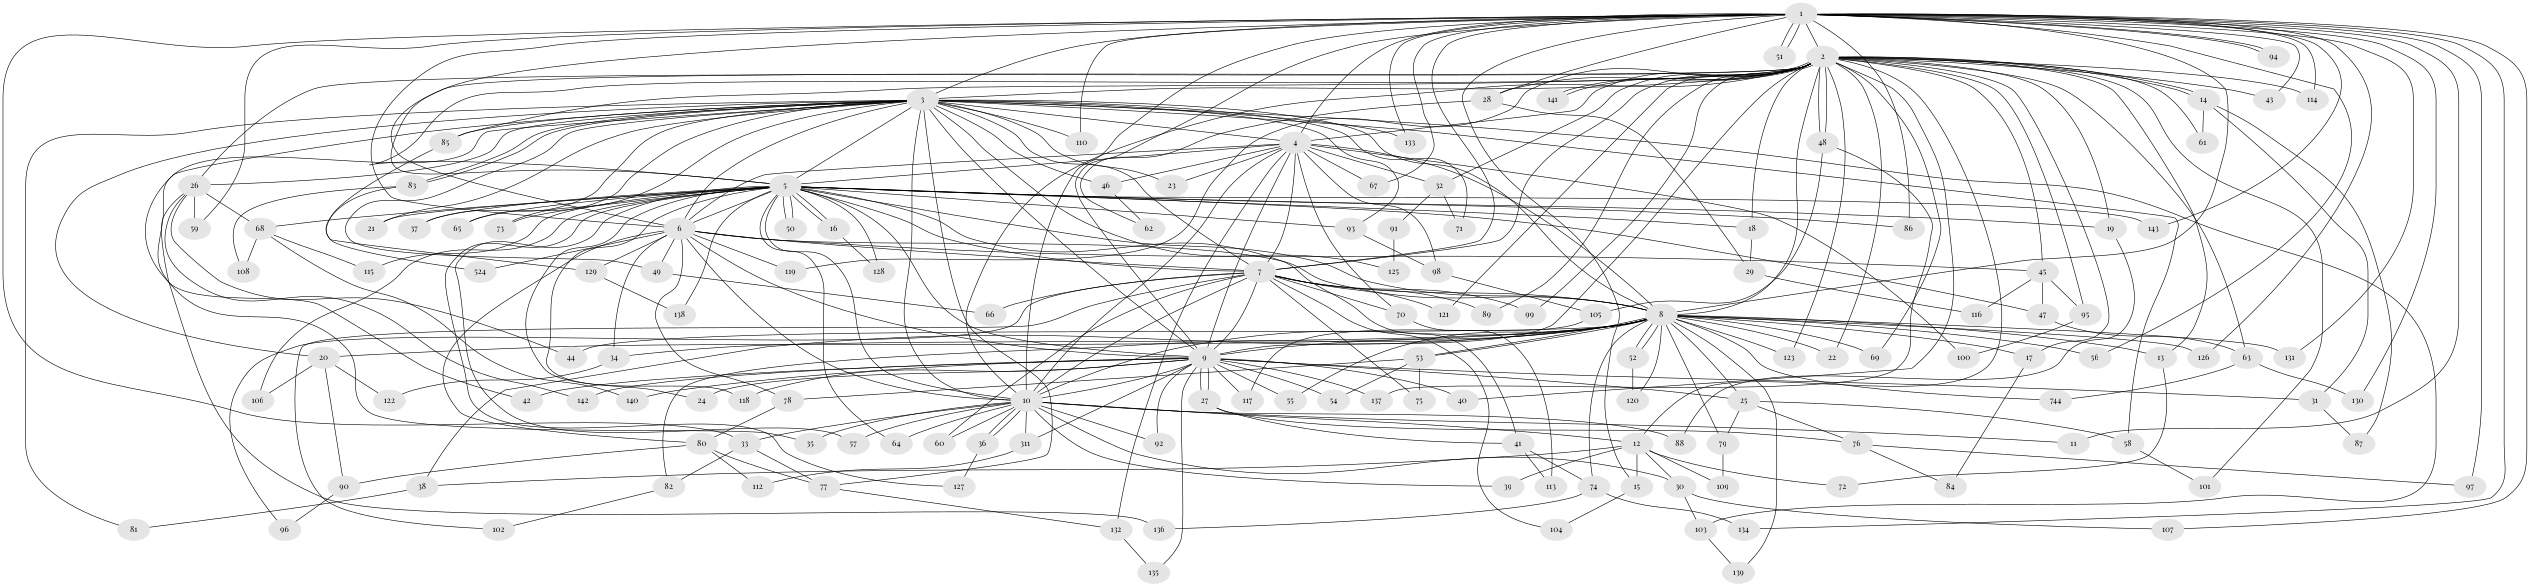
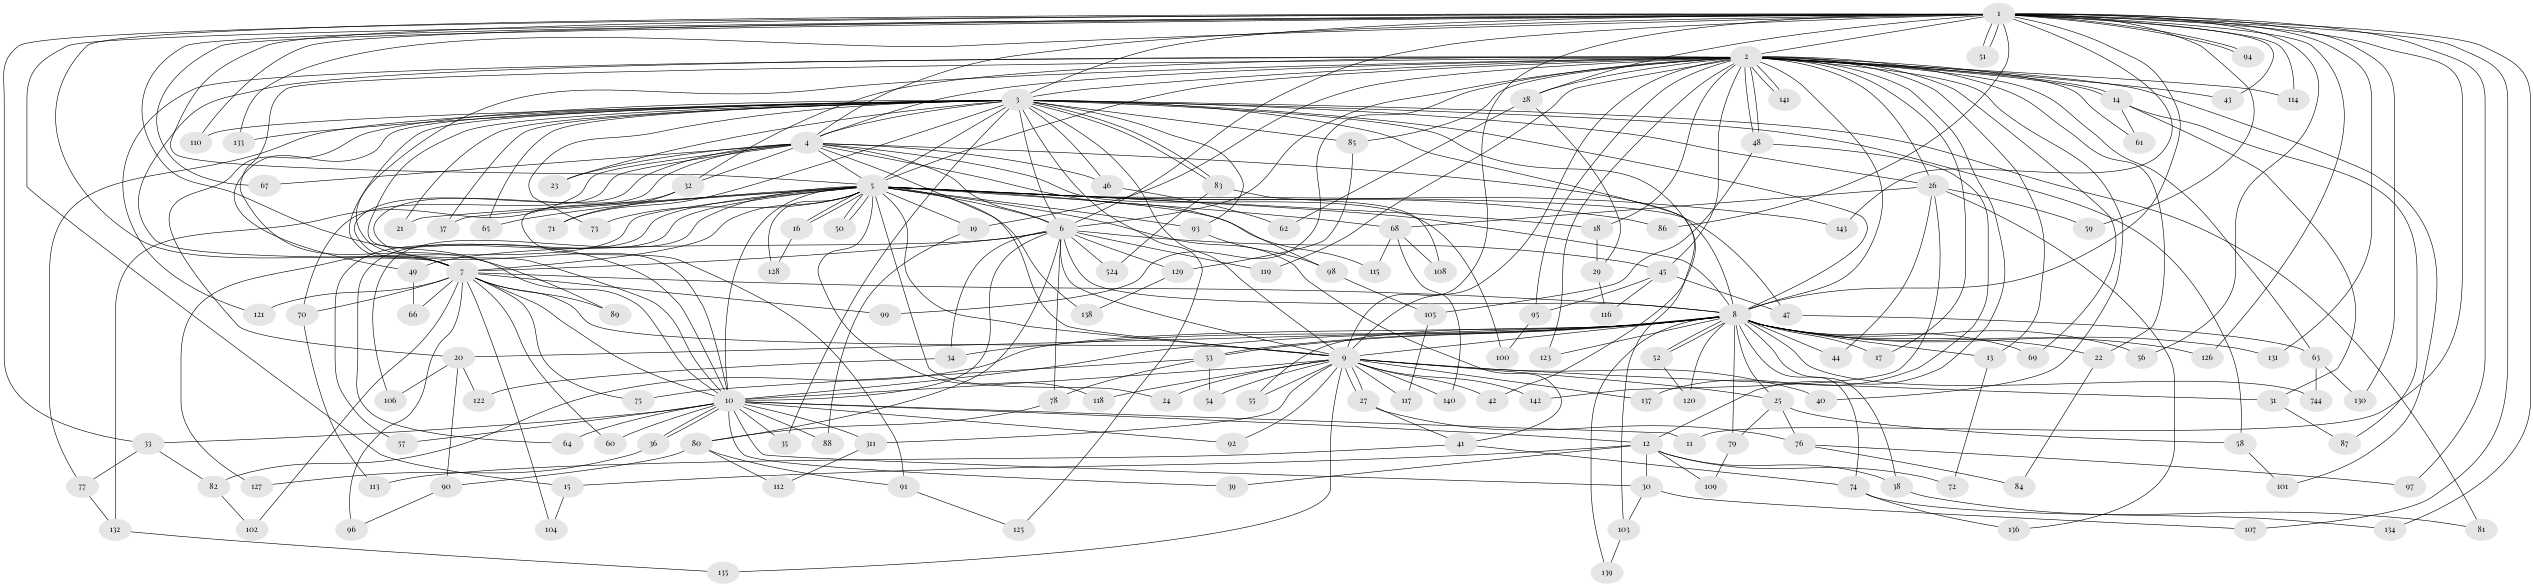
  graph {
    fontname="Playfair Display"
    node [color=gray90 fontname="Playfair Display" style=filled]
    edge [fontname="Playfair Display"]
    1
    2
    3
    4
    5
    6
    7
    8
    9
    10
    11
    15
    28
    33
    43
    51
    56
    59
    67
    86
    94
    97
    107
    110
    114
    126
    130
    131
    133
    134
    143
    12
    13
    14
    17
    18
    19
    22
    26
    32
    40
    45
    48
    61
    63
    69
    85
    89
    95
    99
    101
    119
    121
    123
    141
    20
    21
    23
    35
    37
    42
    46
    49
    58
    65
    71
    73
    77
    81
    83
    93
    103
    125
    70
    98
    100
    132
    16
    24
    41
    47
    50
    57
    64
    68
    106
    115
    118
    127
    128
    138
    34
    78
    80
    n95 [label=524]
    129
    60
    66
    75
    96
    102
    104
    25
    38
    44
    52
    53
    55
    74
    79
    82
    120
    139
    n114 [label=744]
    27
    31
    54
    92
    n119 [label=311]
    117
    135
    137
    140
    142
    30
    36
    39
    88
    29
    62
    72
    109
    87
    84
    136
    91
    116
    105
    90
    122
    108
    113
    112
    76
    1 -- 2
    1 -- 3
    1 -- 4
    1 -- 5
    1 -- 6
    1 -- 7
    1 -- 8
    1 -- 9
    1 -- 10
    1 -- 11
    1 -- 15
    1 -- 28
    1 -- 33
    1 -- 43
    1 -- 51
    1 -- 51
    1 -- 56
    1 -- 59
    1 -- 67
    1 -- 86
    1 -- 94
    1 -- 94
    1 -- 97
    1 -- 107
    1 -- 110
    1 -- 114
    1 -- 126
    1 -- 130
    1 -- 131
    1 -- 133
    1 -- 134
    1 -- 143
    2 -- 3
    2 -- 4
    2 -- 5
    2 -- 6
    2 -- 7
    2 -- 8
    2 -- 9
    2 -- 10
    2 -- 28
    2 -- 43
    2 -- 114
    2 -- 12
    2 -- 13
    2 -- 14
    2 -- 14
    2 -- 17
    2 -- 18
    2 -- 19
    2 -- 22
    2 -- 26
    2 -- 32
    2 -- 40
    2 -- 45
    2 -- 48
    2 -- 48
    2 -- 61
    2 -- 63
    2 -- 69
    2 -- 85
    2 -- 89
    2 -- 95
    2 -- 99
    2 -- 101
    2 -- 119
    2 -- 121
    2 -- 123
    2 -- 141
    2 -- 141
    3 -- 4
    3 -- 5
    3 -- 6
    3 -- 7
    3 -- 8
    3 -- 9
    3 -- 10
    3 -- 110
    3 -- 133
    3 -- 26
    3 -- 85
    3 -- 20
    3 -- 21
    3 -- 23
    3 -- 35
    3 -- 37
    3 -- 42
    3 -- 46
    3 -- 49
    3 -- 58
    3 -- 65
    3 -- 71
    3 -- 73
    3 -- 77
    3 -- 81
    3 -- 83
    3 -- 83
    3 -- 93
    3 -- 103
    3 -- 125
    4 -- 5
    4 -- 6
    4 -- 7
    4 -- 8
    4 -- 9
    4 -- 10
    4 -- 67
    4 -- 32
    4 -- 23
    4 -- 46
    4 -- 70
    4 -- 98
    4 -- 100
    4 -- 132
    5 -- 6
    5 -- 7
    5 -- 8
    5 -- 9
    5 -- 10
    5 -- 86
    5 -- 143
    5 -- 18
    5 -- 19
    5 -- 21
    5 -- 37
    5 -- 65
    5 -- 73
    5 -- 93
    5 -- 16
    5 -- 16
    5 -- 24
    5 -- 41
    5 -- 47
    5 -- 50
    5 -- 50
    5 -- 57
    5 -- 64
    5 -- 68
    5 -- 106
    5 -- 115
    5 -- 118
    5 -- 127
    5 -- 128
    5 -- 138
    6 -- 7
    6 -- 8
    6 -- 9
    6 -- 10
    6 -- 45
    6 -- 119
    6 -- 49
    6 -- 34
    6 -- 78
    6 -- 80
    6 -- n95
    6 -- 129
    7 -- 8
    7 -- 9
    7 -- 10
    7 -- 89
    7 -- 99
    7 -- 121
    7 -- 70
    7 -- 60
    7 -- 66
    7 -- 75
    7 -- 96
    7 -- 102
    7 -- 104
    8 -- 9
    8 -- 10
    8 -- 56
    8 -- 126
    8 -- 131
    8 -- 13
    8 -- 17
    8 -- 22
    8 -- 69
    8 -- 123
    8 -- 20
    8 -- 34
    8 -- 25
    8 -- 38
    8 -- 44
    8 -- 52
    8 -- 52
    8 -- 53
    8 -- 53
    8 -- 55
    8 -- 74
    8 -- 79
    8 -- 82
    8 -- 120
    8 -- 139
    8 -- n114
    9 -- 10
    9 -- 40
    9 -- 42
    9 -- 24
    9 -- 118
    9 -- 25
    9 -- 55
    9 -- 27
    9 -- 27
    9 -- 31
    9 -- 54
    9 -- 92
    9 -- n119
    9 -- 117
    9 -- 135
    9 -- 137
    9 -- 140
    9 -- 142
    10 -- 11
    10 -- 33
    10 -- 12
    10 -- 35
    10 -- 57
    10 -- 64
    10 -- 60
    10 -- 92
    10 -- n119
    10 -- 30
    10 -- 36
    10 -- 36
    10 -- 39
    10 -- 88
    15 -- 104
    28 -- 29
    28 -- 62
    33 -- 77
    33 -- 82
    12 -- 15
    12 -- 38
    12 -- 30
    12 -- 39
    12 -- 72
    12 -- 109
    13 -- 72
    14 -- 61
    14 -- 31
    14 -- 87
-   17 -- 84
+   22 -- 84
    18 -- 29
    19 -- 88
    26 -- 59
    26 -- 68
    26 -- 44
    26 -- 142
    26 -- 136
    32 -- 71
    32 -- 91
    45 -- 95
    45 -- 47
    45 -- 116
    48 -- 137
    48 -- 105
    63 -- 130
    63 -- n114
    85 -- 129
    95 -- 100
    20 -- 106
    20 -- 90
    20 -- 122
    46 -- 62
    49 -- 66
    58 -- 101
    77 -- 132
    83 -- n95
    83 -- 108
    93 -- 98
    103 -- 139
    70 -- 113
    98 -- 105
    132 -- 135
    16 -- 128
    41 -- 74
    41 -- 113
    47 -- 63
    68 -- 115
    68 -- 140
    68 -- 108
    34 -- 122
    78 -- 80
-   80 -- 77
+   80 -- 91
    80 -- 90
    80 -- 112
    129 -- 138
    25 -- 58
    25 -- 79
    25 -- 76
    38 -- 81
    52 -- 120
    53 -- 78
    53 -- 75
    53 -- 54
    74 -- 134
    74 -- 136
    79 -- 109
    82 -- 102
    27 -- 41
    27 -- 76
    31 -- 87
    n119 -- 112
    30 -- 107
    30 -- 103
    36 -- 127
    29 -- 116
    91 -- 125
    105 -- 117
    90 -- 96
    76 -- 97
    76 -- 84
  }
